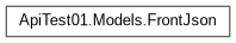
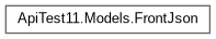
  digraph {
    rankdir=TB
    fontname="Liberation Sans"
-   n1 [color=grey40 fillcolor=white fontname="Liberation Sans" fontsize=10 height=0.2 label="ApiTest01.Models.FrontJson" shape=box style=filled width=0.4]
+   n1 [color=grey40 fillcolor=white fontname="Liberation Sans" fontsize=10 height=0.2 label="ApiTest11.Models.FrontJson" shape=box style=filled width=0.4]
  }
